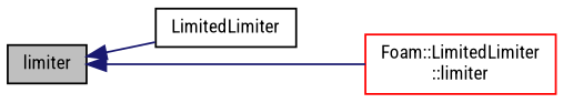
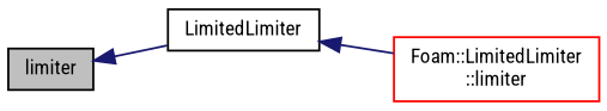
  digraph {
    fontname="Roboto Condensed"
    rankdir=LR
    node [color=black fontname="Roboto Condensed" fontsize=10 shape=record]
    edge [color=midnightblue dir=back fontname="Roboto Condensed" fontsize=10 labelfontname=Helvetica labelfontsize=10 style=solid]
    n1 [fillcolor=grey75 fontcolor=black height=0.2 label=limiter style=filled width=0.4]
    n2 [height=0.2 label=LimitedLimiter width=0.4]
    n3 [color=red height=0.2 label="Foam::LimitedLimiter\l::limiter" width=0.4]
    n1 -> n2
-   n1 -> n3
+   n2 -> n3
  }
